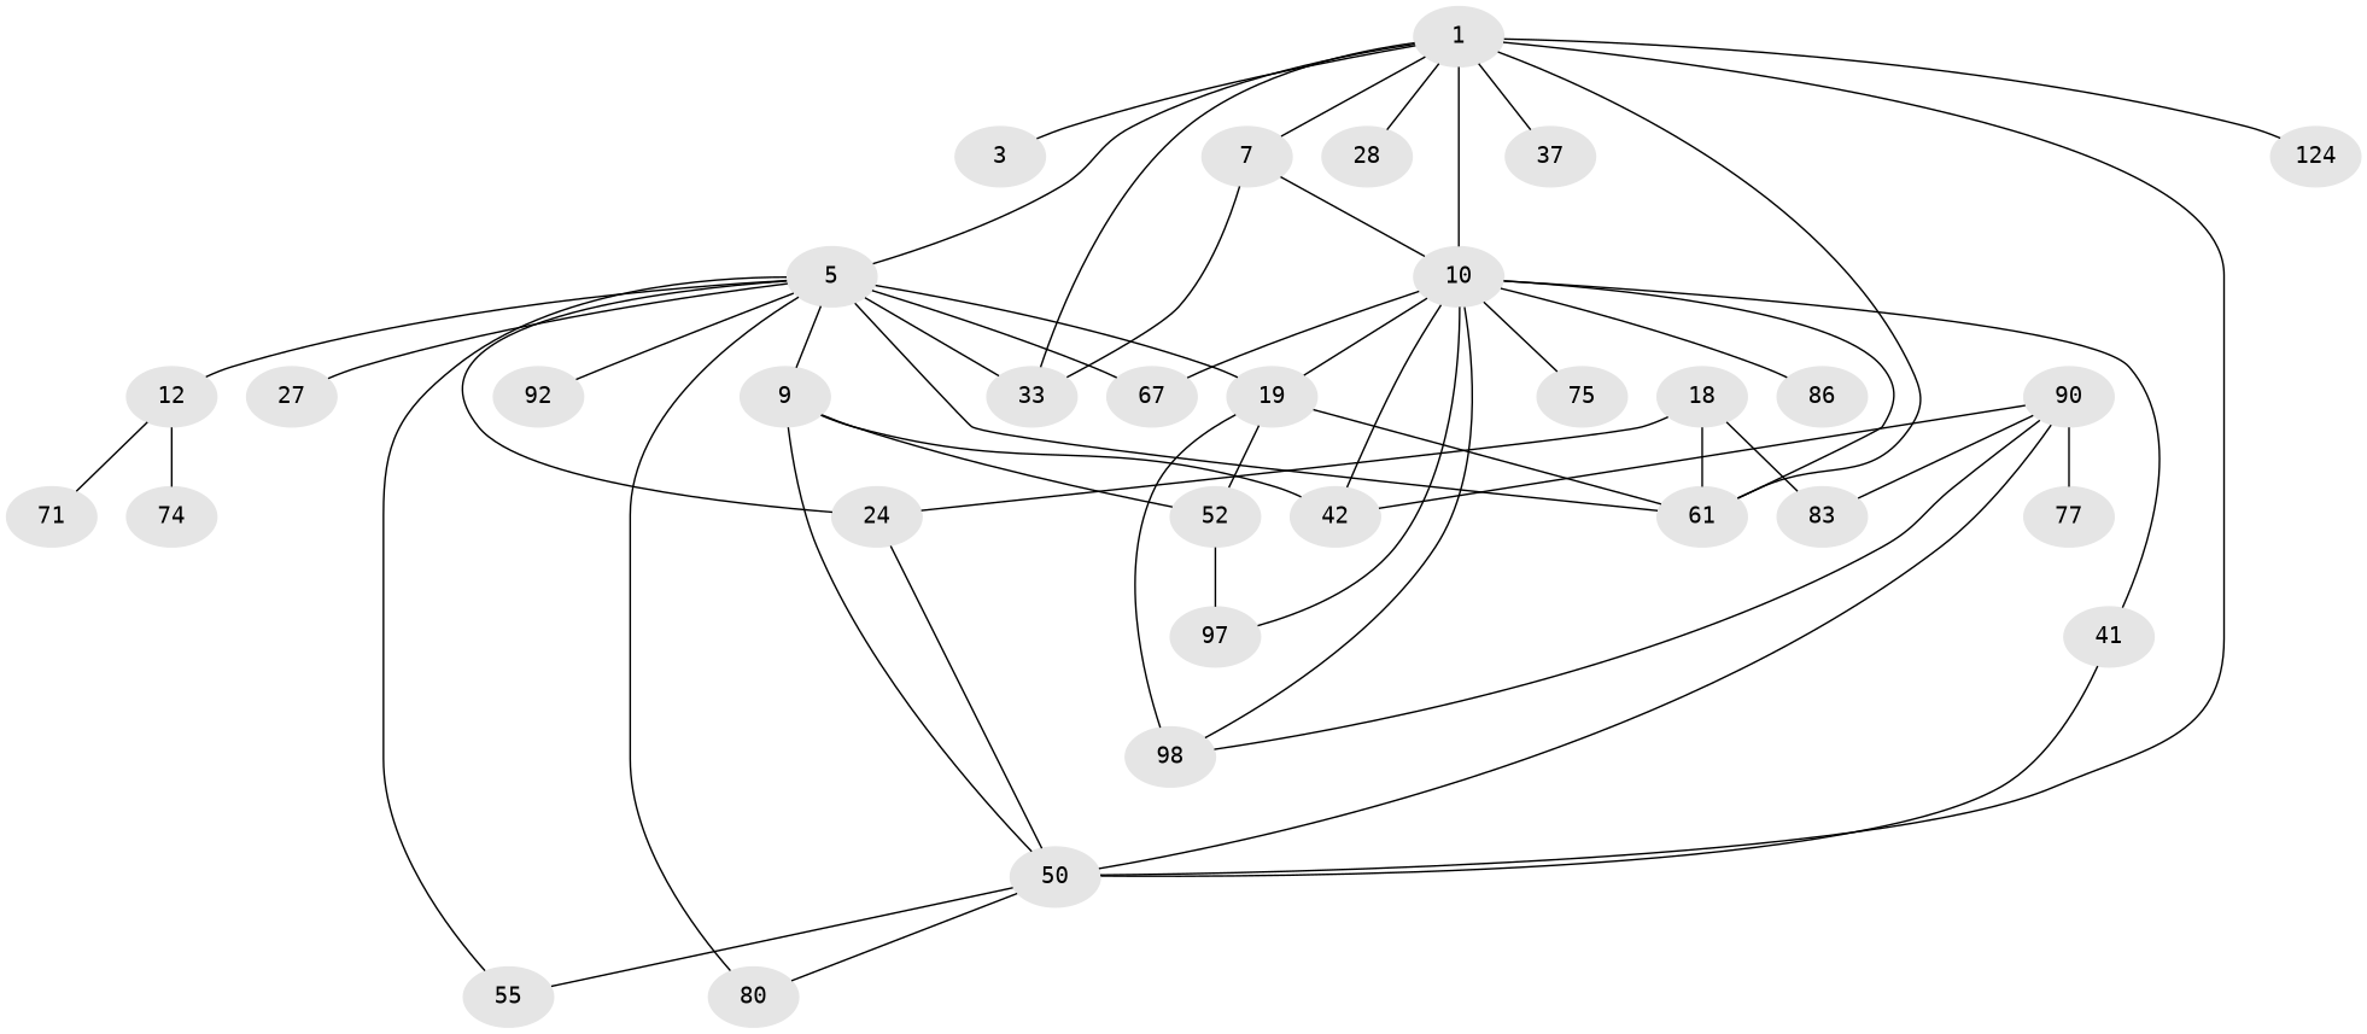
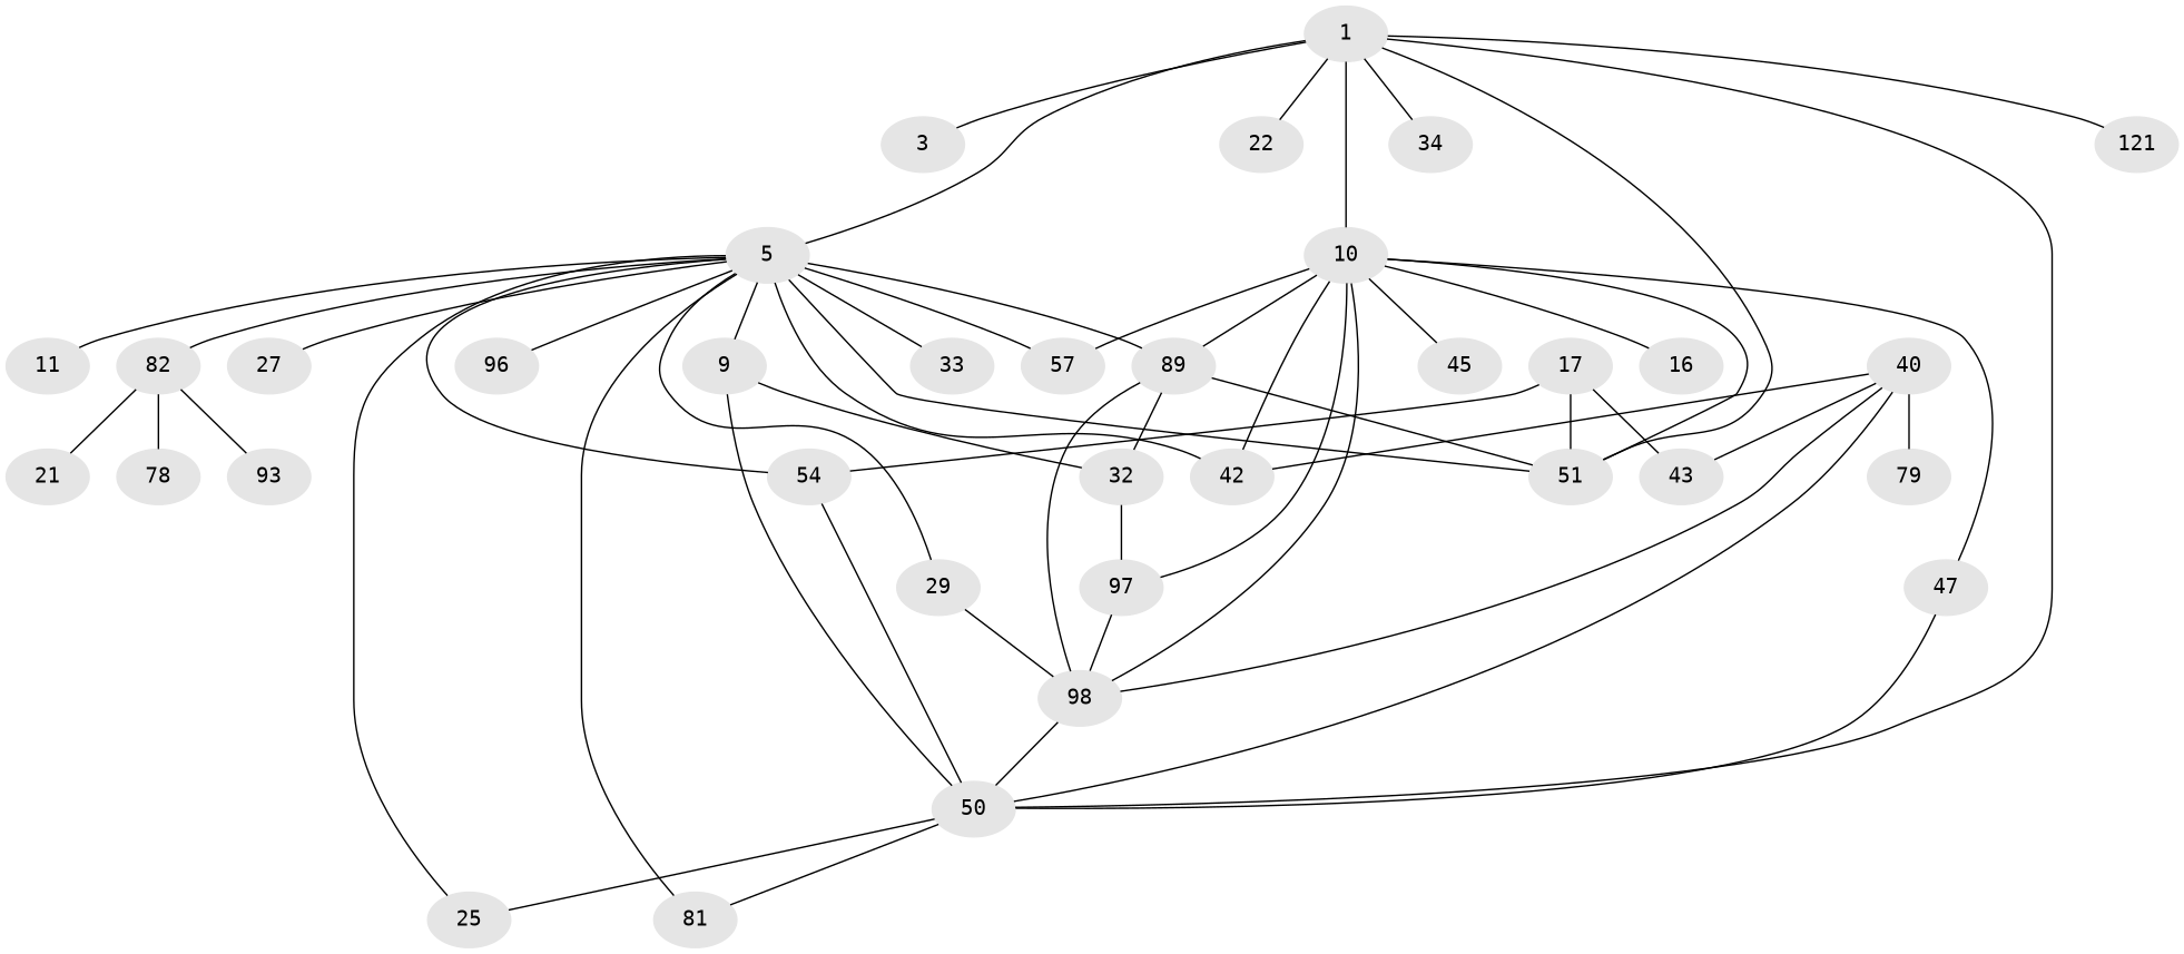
  graph {
    fontname="DejaVu Sans Mono"
    node [color=gray90 fontname="DejaVu Sans Mono" style=filled]
    edge [fontname="DejaVu Sans Mono"]
    1 [super="+2+60+4"]
    3 [super="+62+30"]
    5 [super="+68+111+15+18+8"]
-   7 [super="+36"]
    10 [super="+14+103+27"]
-   28
+   28 [label=22]
    33 [super="+39+81"]
-   34 [label=37]
+   34
    50 [super="+66+69"]
-   51 [super="+105+108+78" label=61]
-   124
+   51 [super="+105+108+78"]
+   124 [label=121]
    9 [super="+89+16"]
-   12 [super="+70+90"]
-   19 [super="+44+43"]
+   11 [super="+23"]
+   12 [super="+70+90" label=82]
+   19 [super="+44+43" label=89]
    n16 [label=27]
-   24
-   55 [super="+77"]
-   57 [label=67]
-   80 [super="+100"]
-   96 [label=92]
+   24 [label=54]
+   29 [super="+45"]
+   55 [super="+77" label=25]
+   57
+   80 [super="+100" label=81]
+   96
    42 [super="+58+84+49"]
    n24 [label=97 super="+113+97"]
-   41 [super="+65"]
+   41 [super="+65" label=47]
    n26 [label=98 super="+52+73"]
-   75
-   86
-   32 [super="+85" label=52]
-   71
-   74
-   40 [super="+53" label=90]
-   83
-   79 [super="+88" label=77]
-   17 [super="+21+64+82+115+26" label=18]
+   75 [label=45]
+   86 [label=16]
+   32 [super="+85"]
+   71 [label=21]
+   74 [label=78]
+   93
+   40 [super="+53"]
+   83 [label=43]
+   79 [super="+88"]
+   17 [super="+21+64+82+115+26"]
    1 -- 3
    1 -- 5 [weight=3]
-   1 -- 7
    1 -- 10 [weight=3]
    1 -- 28
-   1 -- 33
    1 -- 34
    1 -- 50 [weight=2]
    1 -- 51
    1 -- 124
    5 -- 33
    5 -- 51
    5 -- 9
+   5 -- 11
    5 -- 12
    5 -- 19 [weight=2]
    5 -- n16
    5 -- 24
+   5 -- 29
    5 -- 55
    5 -- 57
    5 -- 80
    5 -- 96
-   7 -- 10
-   7 -- 33
    10 -- 51 [weight=2]
    10 -- 19
    10 -- 57
    10 -- 42 [weight=2]
    10 -- n24
    10 -- 41
    10 -- n26
    10 -- 75
    10 -- 86
    50 -- 55
    50 -- 80
    9 -- 50 [weight=2]
-   9 -- 42
+   5 -- 42
    9 -- 32
    12 -- 71
    12 -- 74
+   12 -- 93
    19 -- 51 [weight=2]
    19 -- n26
    19 -- 32
    24 -- 50
+   29 -- n26
+   n24 -- n26
    41 -- 50
+   n26 -- 50
    32 -- n24
    40 -- 50
    40 -- 42
    40 -- n26
    40 -- 83
    40 -- 79
    17 -- 51
    17 -- 24
    17 -- 83
  }
